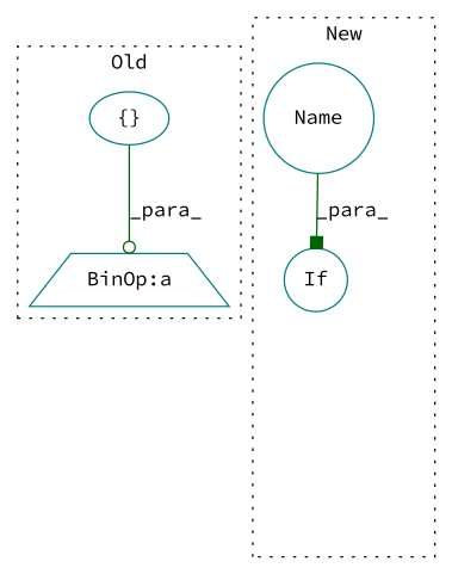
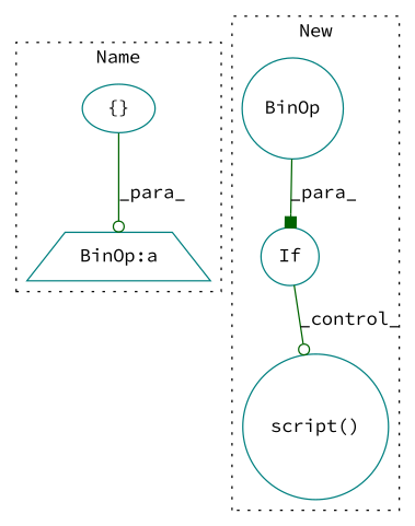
  digraph {
    fontname="Source Code Pro"
    node [color=teal fontname="Source Code Pro" l=3 shape=circle]
    edge [arrowhead=odot color=darkgreen fontname="Source Code Pro"]
    n1 [a=59 l="1,0" label="{}" s="746,790" shape=ellipse]
    n2 [a=82 label="BinOp:a" s=791 shape=trapezium]
+   n3 [a=75 l="11,1" label="script()" s="903,950"]
    n4 [a=96 label=If s=856]
-   n5 [a=87 l=14 label=Name s=859]
+   n5 [a=87 l=14 label=BinOp s=859]
    subgraph cluster_1 {
-     label=Old
+     label=Name
      style=dotted
      n1
      n2
    }
    subgraph cluster_2 {
      label=New
      style=dotted
+     n3
      n4
      n5
    }
    n1 -> n2 [label=_para_]
+   n4 -> n3 [label=_control_]
    n5 -> n4 [arrowhead=box label=_para_]
  }
